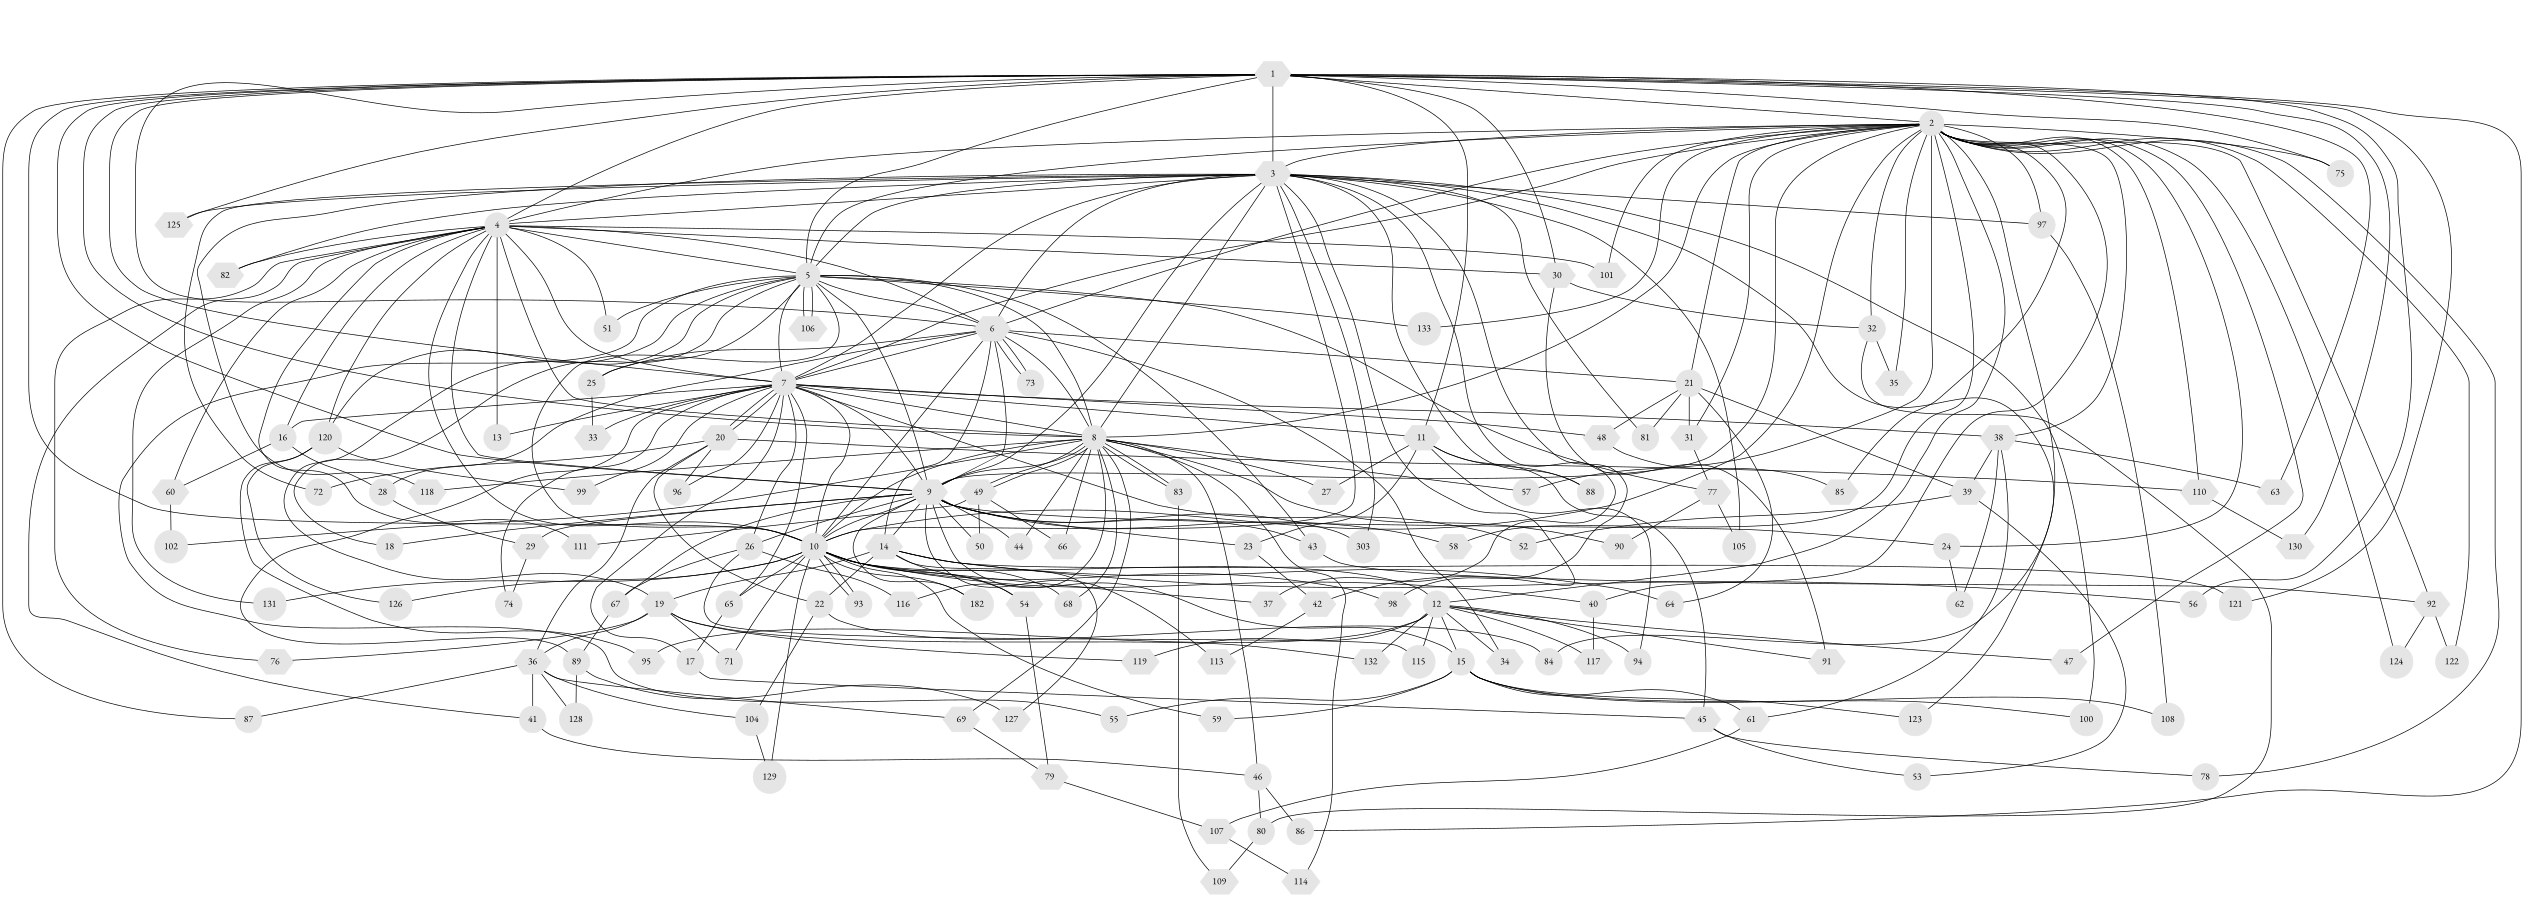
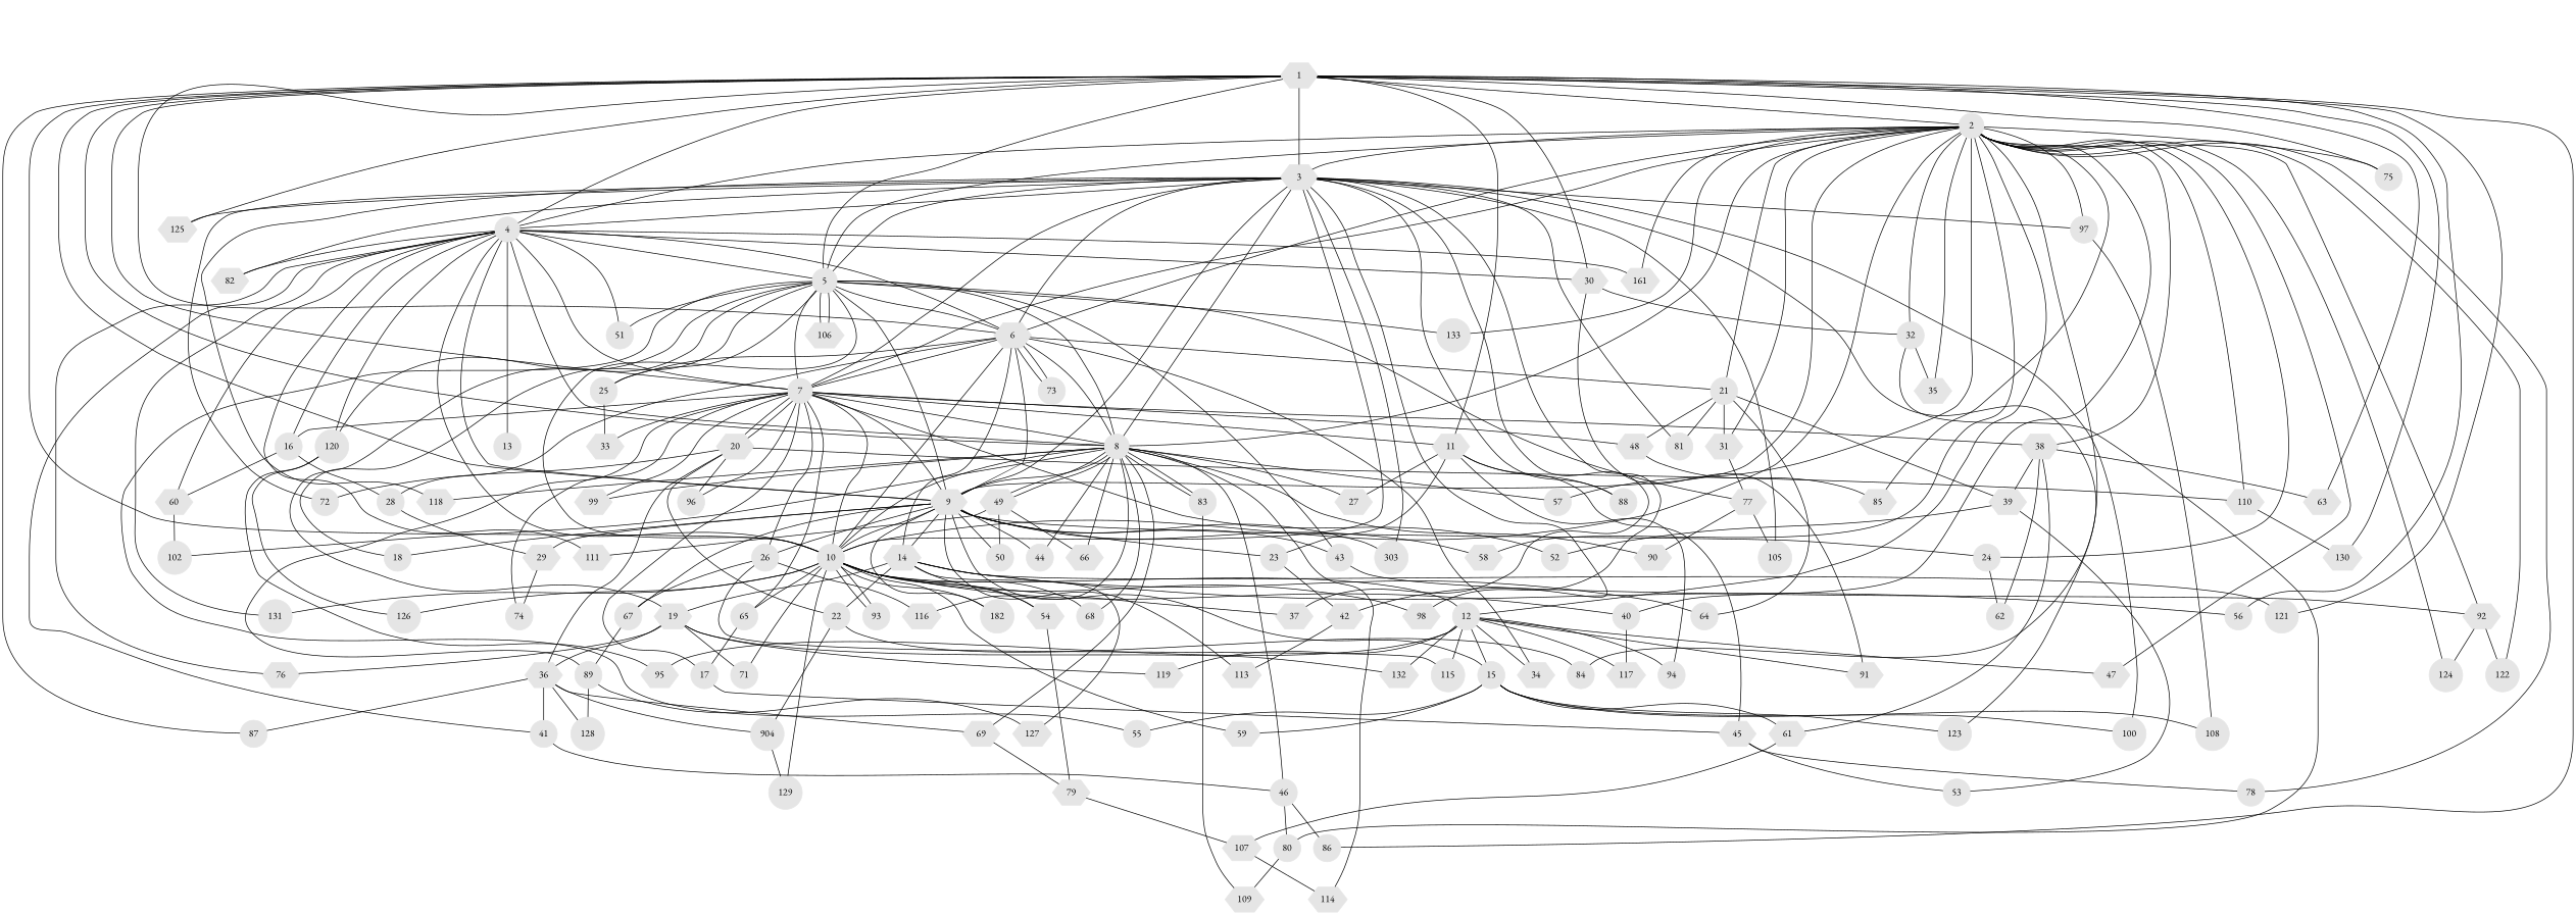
  graph {
    fontname="EB Garamond"
    node [color=gray90 fontname="EB Garamond" shape=circle style=filled]
    edge [fontname="EB Garamond"]
    1 [shape=hexagon]
    2
    3 [shape=hexagon]
    4
    5
    6 [shape=hexagon]
    7
    8
    9 [shape=hexagon]
    10
    11 [shape=hexagon]
    30 [shape=hexagon]
    56
    63 [shape=hexagon]
    75
    86
    87
    121
    125 [shape=hexagon]
    130 [shape=hexagon]
    12
    21
    24
    31 [shape=hexagon]
    32
    35 [shape=hexagon]
    38 [shape=hexagon]
    40
    47 [shape=hexagon]
    57
    58 [shape=hexagon]
    78
    84
    85 [shape=hexagon]
    92 [shape=hexagon]
    97
-   101 [shape=hexagon]
+   101 [shape=hexagon label=161]
    110 [shape=hexagon]
    122
    124
    133
    37 [shape=hexagon]
    42 [shape=hexagon]
    72
    81
    82 [shape=hexagon]
    88
    98 [shape=hexagon]
    100
    n50 [label=303]
    105
    118 [shape=hexagon]
    123
    13
    16
    41
    51
    60 [shape=hexagon]
    76 [shape=hexagon]
    111 [shape=hexagon]
    120
    131
    18
    19 [shape=hexagon]
    25
    43
    55
    77 [shape=hexagon]
    106 [shape=hexagon]
    14 [shape=hexagon]
    28
    34 [shape=hexagon]
    73
    17
    20 [shape=hexagon]
    26
    33 [shape=hexagon]
    48 [shape=hexagon]
    52
    65
    74
    89
    96
    99 [shape=hexagon]
    27 [shape=hexagon]
    44
    46
    49 [shape=hexagon]
    66 [shape=hexagon]
    68
    69 [shape=hexagon]
    83
    90 [shape=hexagon]
    102
    114 [shape=hexagon]
    116 [shape=hexagon]
    15
    23
    29 [shape=hexagon]
    50
    67
    n102 [label=182]
    113 [shape=hexagon]
    54 [shape=hexagon]
    59 [shape=hexagon]
    71
    93
    126
    129
    45 [shape=hexagon]
    94
    91 [shape=hexagon]
    95 [shape=hexagon]
    115
    117 [shape=hexagon]
    119 [shape=hexagon]
    132 [shape=hexagon]
    64
    39 [shape=hexagon]
    62
    80
    61 [shape=hexagon]
    108
    36 [shape=hexagon]
    22
    127 [shape=hexagon]
    128
    79 [shape=hexagon]
    109 [shape=hexagon]
    53
-   104
+   104 [label=904]
    107 [shape=hexagon]
    1 -- 2
    1 -- 3
    1 -- 4
    1 -- 5
    1 -- 6
    1 -- 7
    1 -- 8
    1 -- 9
    1 -- 10
    1 -- 11
    1 -- 30
    1 -- 56
    1 -- 63
    1 -- 75
    1 -- 86
    1 -- 87
    1 -- 121
    1 -- 125
    1 -- 130
    2 -- 3
    2 -- 4
    2 -- 5
    2 -- 6
    2 -- 7
    2 -- 8
    2 -- 9
    2 -- 10
    2 -- 75
    2 -- 12
    2 -- 21
    2 -- 24
    2 -- 31
    2 -- 32
    2 -- 35
    2 -- 38
    2 -- 40
    2 -- 47
    2 -- 57
    2 -- 58
    2 -- 78
    2 -- 84
    2 -- 85
    2 -- 92
    2 -- 97
    2 -- 101
    2 -- 110
    2 -- 122
    2 -- 124
    2 -- 133
    3 -- 4
    3 -- 5
    3 -- 6
    3 -- 7
    3 -- 8
    3 -- 9
    3 -- 10
    3 -- 125
    3 -- 97
    3 -- 37
    3 -- 42
    3 -- 72
    3 -- 81
    3 -- 82
    3 -- 88
    3 -- 98
    3 -- 100
    3 -- n50
    3 -- 105
    3 -- 118
    3 -- 123
    4 -- 5
    4 -- 6
    4 -- 7
    4 -- 8
    4 -- 9
    4 -- 10
    4 -- 30
    4 -- 101
    4 -- 82
    4 -- 13
    4 -- 16
    4 -- 41
    4 -- 51
    4 -- 60
    4 -- 76
    4 -- 111
    4 -- 120
    4 -- 131
    5 -- 6
    5 -- 7
    5 -- 8
    5 -- 9
    5 -- 10
    5 -- 133
    5 -- 51
    5 -- 120
    5 -- 18
    5 -- 19
    5 -- 25
    5 -- 43
    5 -- 55
    5 -- 77
    5 -- 106
    5 -- 106
    6 -- 7
    6 -- 8
    6 -- 9
    6 -- 10
    6 -- 21
    6 -- 25
    6 -- 14
    6 -- 28
    6 -- 34
    6 -- 73
    6 -- 73
    7 -- 8
    7 -- 9
    7 -- 10
    7 -- 11
    7 -- 38
-   7 -- 13
    7 -- 16
    7 -- 17
    7 -- 20
    7 -- 20
    7 -- 26
    7 -- 33
    7 -- 48
    7 -- 52
    7 -- 65
    7 -- 74
    7 -- 89
    7 -- 96
    7 -- 99
    8 -- 9
    8 -- 10
    8 -- 57
    8 -- 118
-   120 -- 99
+   8 -- 99
    8 -- 27
    8 -- 44
    8 -- 46
    8 -- 49
    8 -- 49
    8 -- 66
    8 -- 68
    8 -- 69
    8 -- 83
    8 -- 83
    8 -- 90
    8 -- 102
    8 -- 114
    8 -- 116
    9 -- 10
    9 -- 24
    9 -- 58
    9 -- n50
    9 -- 18
    9 -- 43
    9 -- 14
    9 -- 26
    9 -- 44
    9 -- 15
    9 -- 23
    9 -- 29
    9 -- 50
    9 -- 67
    9 -- n102
    9 -- 113
    10 -- 12
    10 -- 40
    10 -- 37
    10 -- 98
    10 -- 131
    10 -- 65
    10 -- 68
    10 -- n102
    10 -- 54
    10 -- 59
    10 -- 71
    10 -- 93
    10 -- 93
    10 -- 126
    10 -- 129
    11 -- 88
    11 -- 27
    11 -- 23
    11 -- 45
    11 -- 94
    30 -- 32
    30 -- 91
    12 -- 47
    12 -- 34
    12 -- 15
    12 -- 94
    12 -- 91
    12 -- 95
    12 -- 115
    12 -- 117
    12 -- 119
    12 -- 132
    21 -- 31
    21 -- 81
    21 -- 48
    21 -- 64
    21 -- 39
    24 -- 62
    31 -- 77
    32 -- 35
    32 -- 80
    38 -- 63
    38 -- 39
    38 -- 62
    38 -- 61
    40 -- 117
    92 -- 122
    92 -- 124
    97 -- 108
    110 -- 130
    42 -- 113
    16 -- 60
    16 -- 28
    41 -- 46
    60 -- 102
    120 -- 126
    120 -- 95
    19 -- 76
    19 -- 71
    19 -- 119
    19 -- 132
    19 -- 36
    25 -- 33
    43 -- 92
    77 -- 105
    77 -- 90
    14 -- 56
    14 -- 121
    14 -- 19
    14 -- 54
    14 -- 64
    14 -- 22
    14 -- 127
    28 -- 29
    17 -- 45
    20 -- 110
    20 -- 72
    20 -- 96
    20 -- 36
    20 -- 22
    26 -- 116
    26 -- 67
    26 -- 115
    48 -- 85
    65 -- 17
    89 -- 127
    89 -- 128
    46 -- 86
    46 -- 80
    49 -- 111
    49 -- 66
    49 -- 50
    69 -- 79
    83 -- 109
    15 -- 100
    15 -- 123
    15 -- 55
    15 -- 59
    15 -- 61
    15 -- 108
    23 -- 42
    29 -- 74
    67 -- 89
    54 -- 79
    45 -- 78
    45 -- 53
    39 -- 52
    39 -- 53
    80 -- 109
    61 -- 107
    36 -- 87
    36 -- 41
    36 -- 69
    36 -- 128
    36 -- 104
    22 -- 84
    22 -- 104
    79 -- 107
    104 -- 129
    107 -- 114
  }
